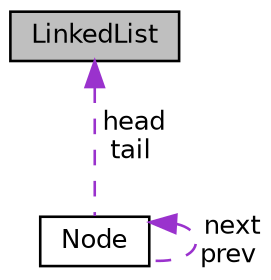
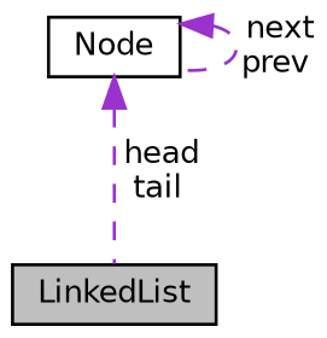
  digraph {
    node [color=black fontname=Helvetica fontsize=10 shape=record style=filled]
    edge [color=darkorchid3 dir=back fontname=Helvetica fontsize=10 labelfontname=Helvetica labelfontsize=10 style=dashed]
    n1 [fillcolor=grey75 fontcolor=black height=0.2 label=LinkedList width=0.4]
    n2 [fillcolor=white height=0.2 label="Node" width=0.4]
-   n1 -> n2 [label=" head\ntail"]
+   n2 -> n1 [label=" head\ntail"]
    n2 -> n2 [label=" next\nprev"]
  }
